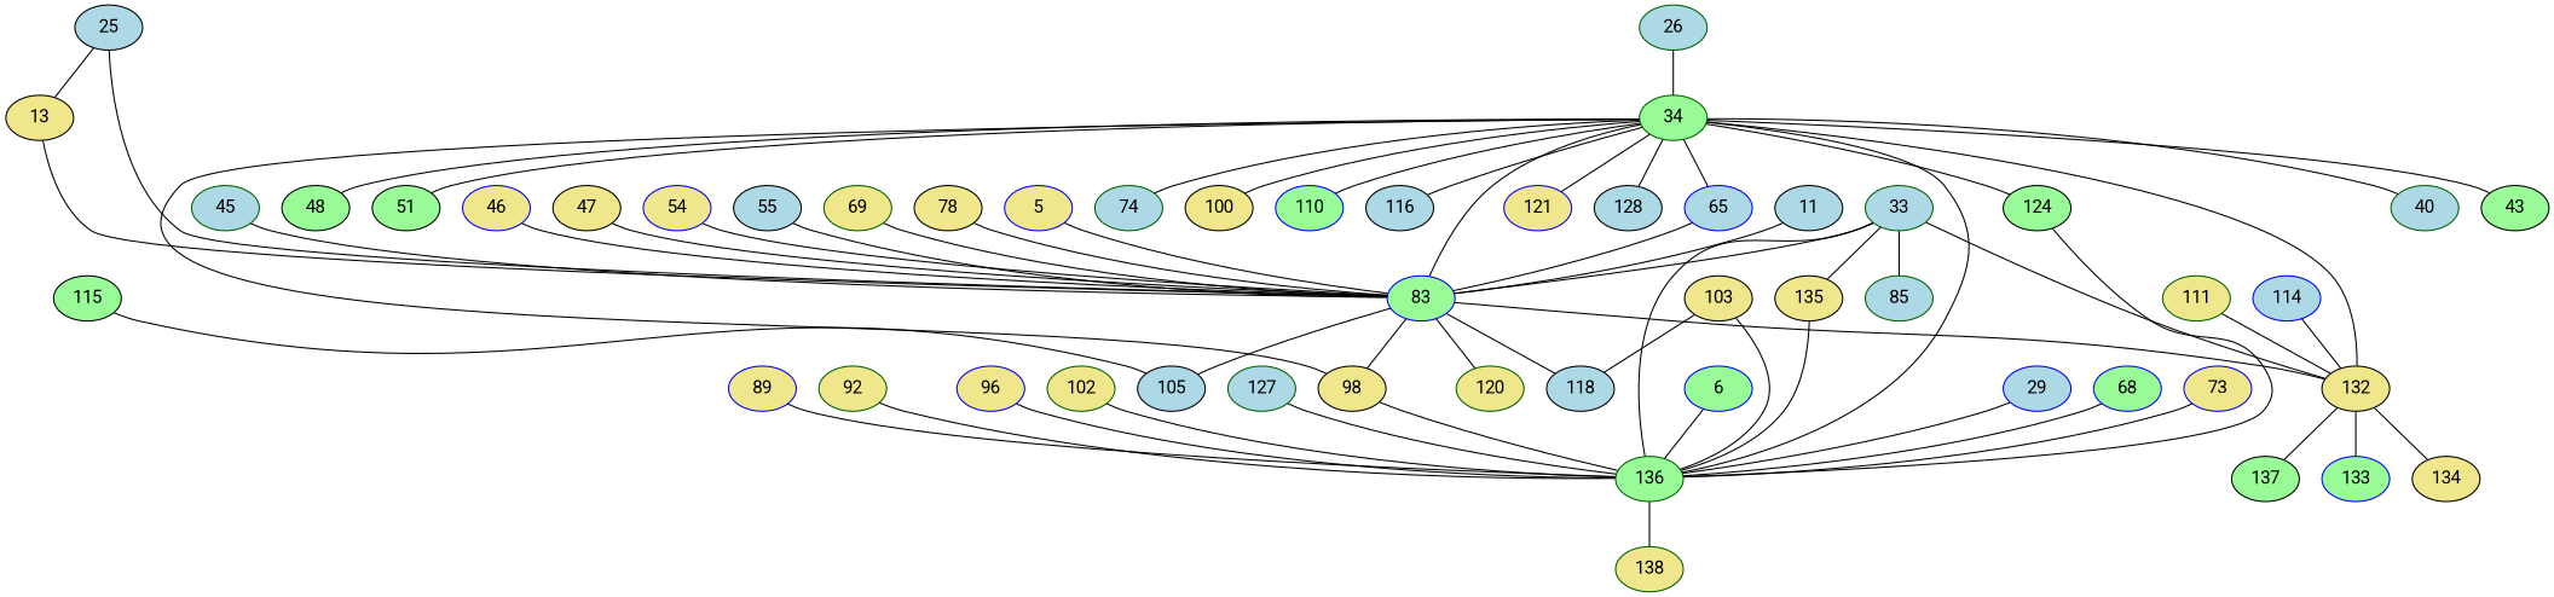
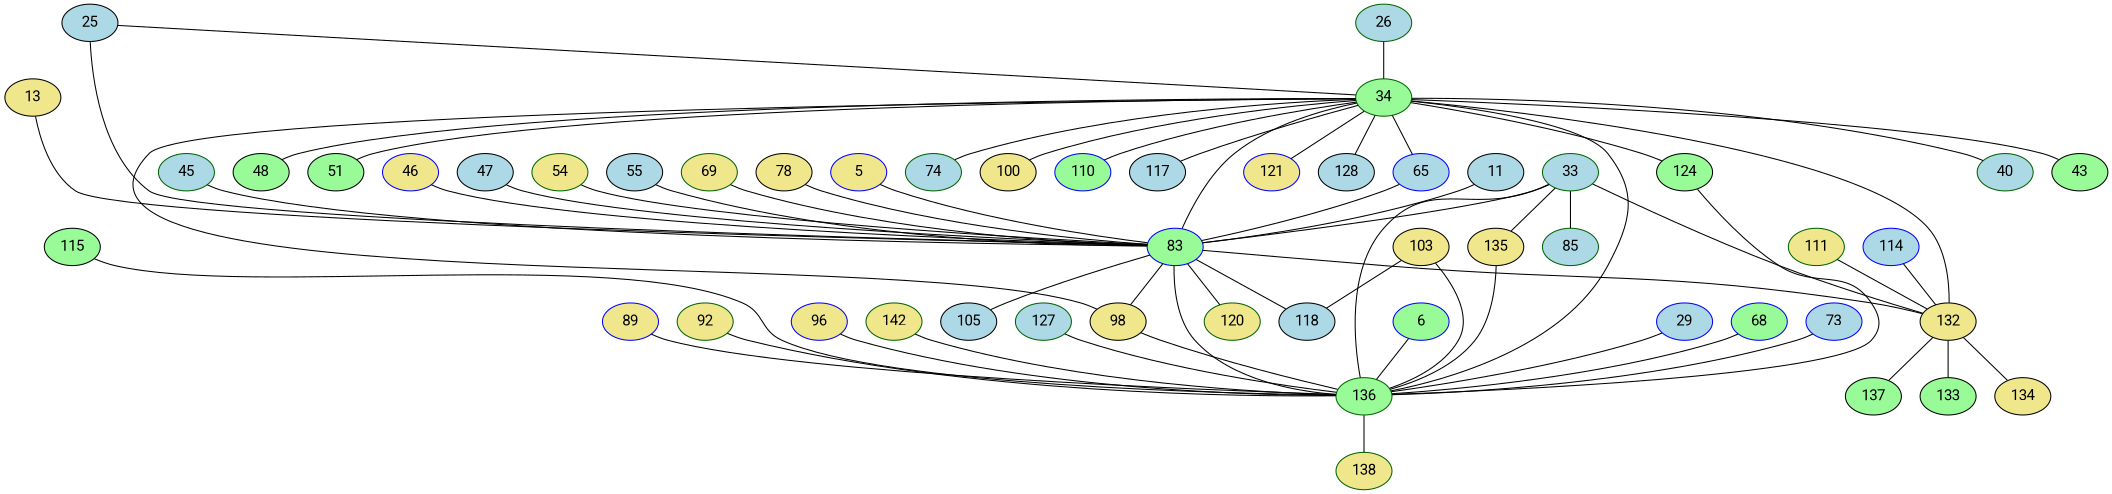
  graph {
    fontname=Roboto
    node [color=black fillcolor=khaki fontname=Roboto style=filled]
    edge [fontname=Roboto]
    83 [color=blue fillcolor=palegreen super="+22+12+42+3"]
    136 [color=darkgreen fillcolor=palegreen super="+23+75+125+131"]
    132 [super="+107+97+129+72+79+82+93"]
    98 [super="+71+84"]
    105 [fillcolor=lightblue]
    118 [fillcolor=lightblue super="+4"]
    120 [color=darkgreen]
    5 [color=blue]
    138 [color=darkgreen]
    6 [color=blue fillcolor=palegreen]
    11 [fillcolor=lightblue]
    13
    34 [color=darkgreen fillcolor=palegreen super="+8"]
    40 [color=darkgreen fillcolor=lightblue]
    43 [fillcolor=palegreen]
    48 [fillcolor=palegreen]
    51 [fillcolor=palegreen]
    65 [color=blue fillcolor=lightblue]
    74 [color=darkgreen fillcolor=lightblue]
    100 [super="+88+90"]
    110 [color=blue fillcolor=palegreen super="+49"]
-   117 [fillcolor=lightblue label=116]
+   117 [fillcolor=lightblue]
    121 [color=blue]
    124 [fillcolor=palegreen super="+91"]
    128 [fillcolor=lightblue]
    25 [fillcolor=lightblue]
    26 [color=darkgreen fillcolor=lightblue]
    29 [color=blue fillcolor=lightblue]
    33 [color=darkgreen fillcolor=lightblue super="+10+27"]
    85 [color=darkgreen fillcolor=lightblue]
    135 [super="+104+126+109+123"]
-   133 [color=blue fillcolor=palegreen]
+   133 [fillcolor=palegreen]
    134
    137 [fillcolor=palegreen]
    45 [color=darkgreen fillcolor=lightblue]
    46 [color=blue]
-   47
-   54 [color=blue]
+   47 [fillcolor=lightblue]
+   54 [color=darkgreen]
    55 [fillcolor=lightblue]
    68 [color=blue fillcolor=palegreen]
    69 [color=darkgreen]
-   73 [color=blue]
+   73 [color=blue fillcolor=lightblue]
    78
    89 [color=blue]
    92 [color=darkgreen]
    96 [color=blue super="+24"]
-   102 [color=darkgreen]
+   102 [color=darkgreen label=142]
    103 [super="+20+37"]
    111 [color=darkgreen]
    114 [color=blue fillcolor=lightblue]
    115 [fillcolor=palegreen]
    127 [color=darkgreen fillcolor=lightblue]
+   83 -- 136 [weight=11]
    83 -- 132
    83 -- 98 [weight=3]
    83 -- 105
    83 -- 118 [weight=4]
    83 -- 120
    136 -- 138
    132 -- 133
    132 -- 134
    132 -- 137
    98 -- 136
    5 -- 83
    6 -- 136
    11 -- 83
    13 -- 83
    34 -- 83 [weight=3]
    34 -- 136 [weight=7]
    34 -- 132 [weight=6]
    34 -- 98 [weight=3]
    34 -- 40
    34 -- 43
    34 -- 48
    34 -- 51
    34 -- 65
    34 -- 74
    34 -- 100 [weight=2]
    34 -- 110 [weight=3]
    34 -- 117
    34 -- 121
    34 -- 124 [weight=2]
    34 -- 128
    65 -- 83
    124 -- 136
    25 -- 83
-   25 -- 13
+   25 -- 34
    26 -- 34
    29 -- 136
    33 -- 83 [weight=4]
    33 -- 136 [weight=4]
    33 -- 132
    33 -- 85
    33 -- 135 [weight=2]
    135 -- 136
    45 -- 83
    46 -- 83
    47 -- 83
    54 -- 83
    55 -- 83
    68 -- 136
    69 -- 83
    73 -- 136
    78 -- 83
    89 -- 136
    92 -- 136
    96 -- 136
    102 -- 136
    103 -- 136 [weight=2]
    103 -- 118
    111 -- 132
    114 -- 132
-   115 -- 105
+   115 -- 136
    127 -- 136
  }
